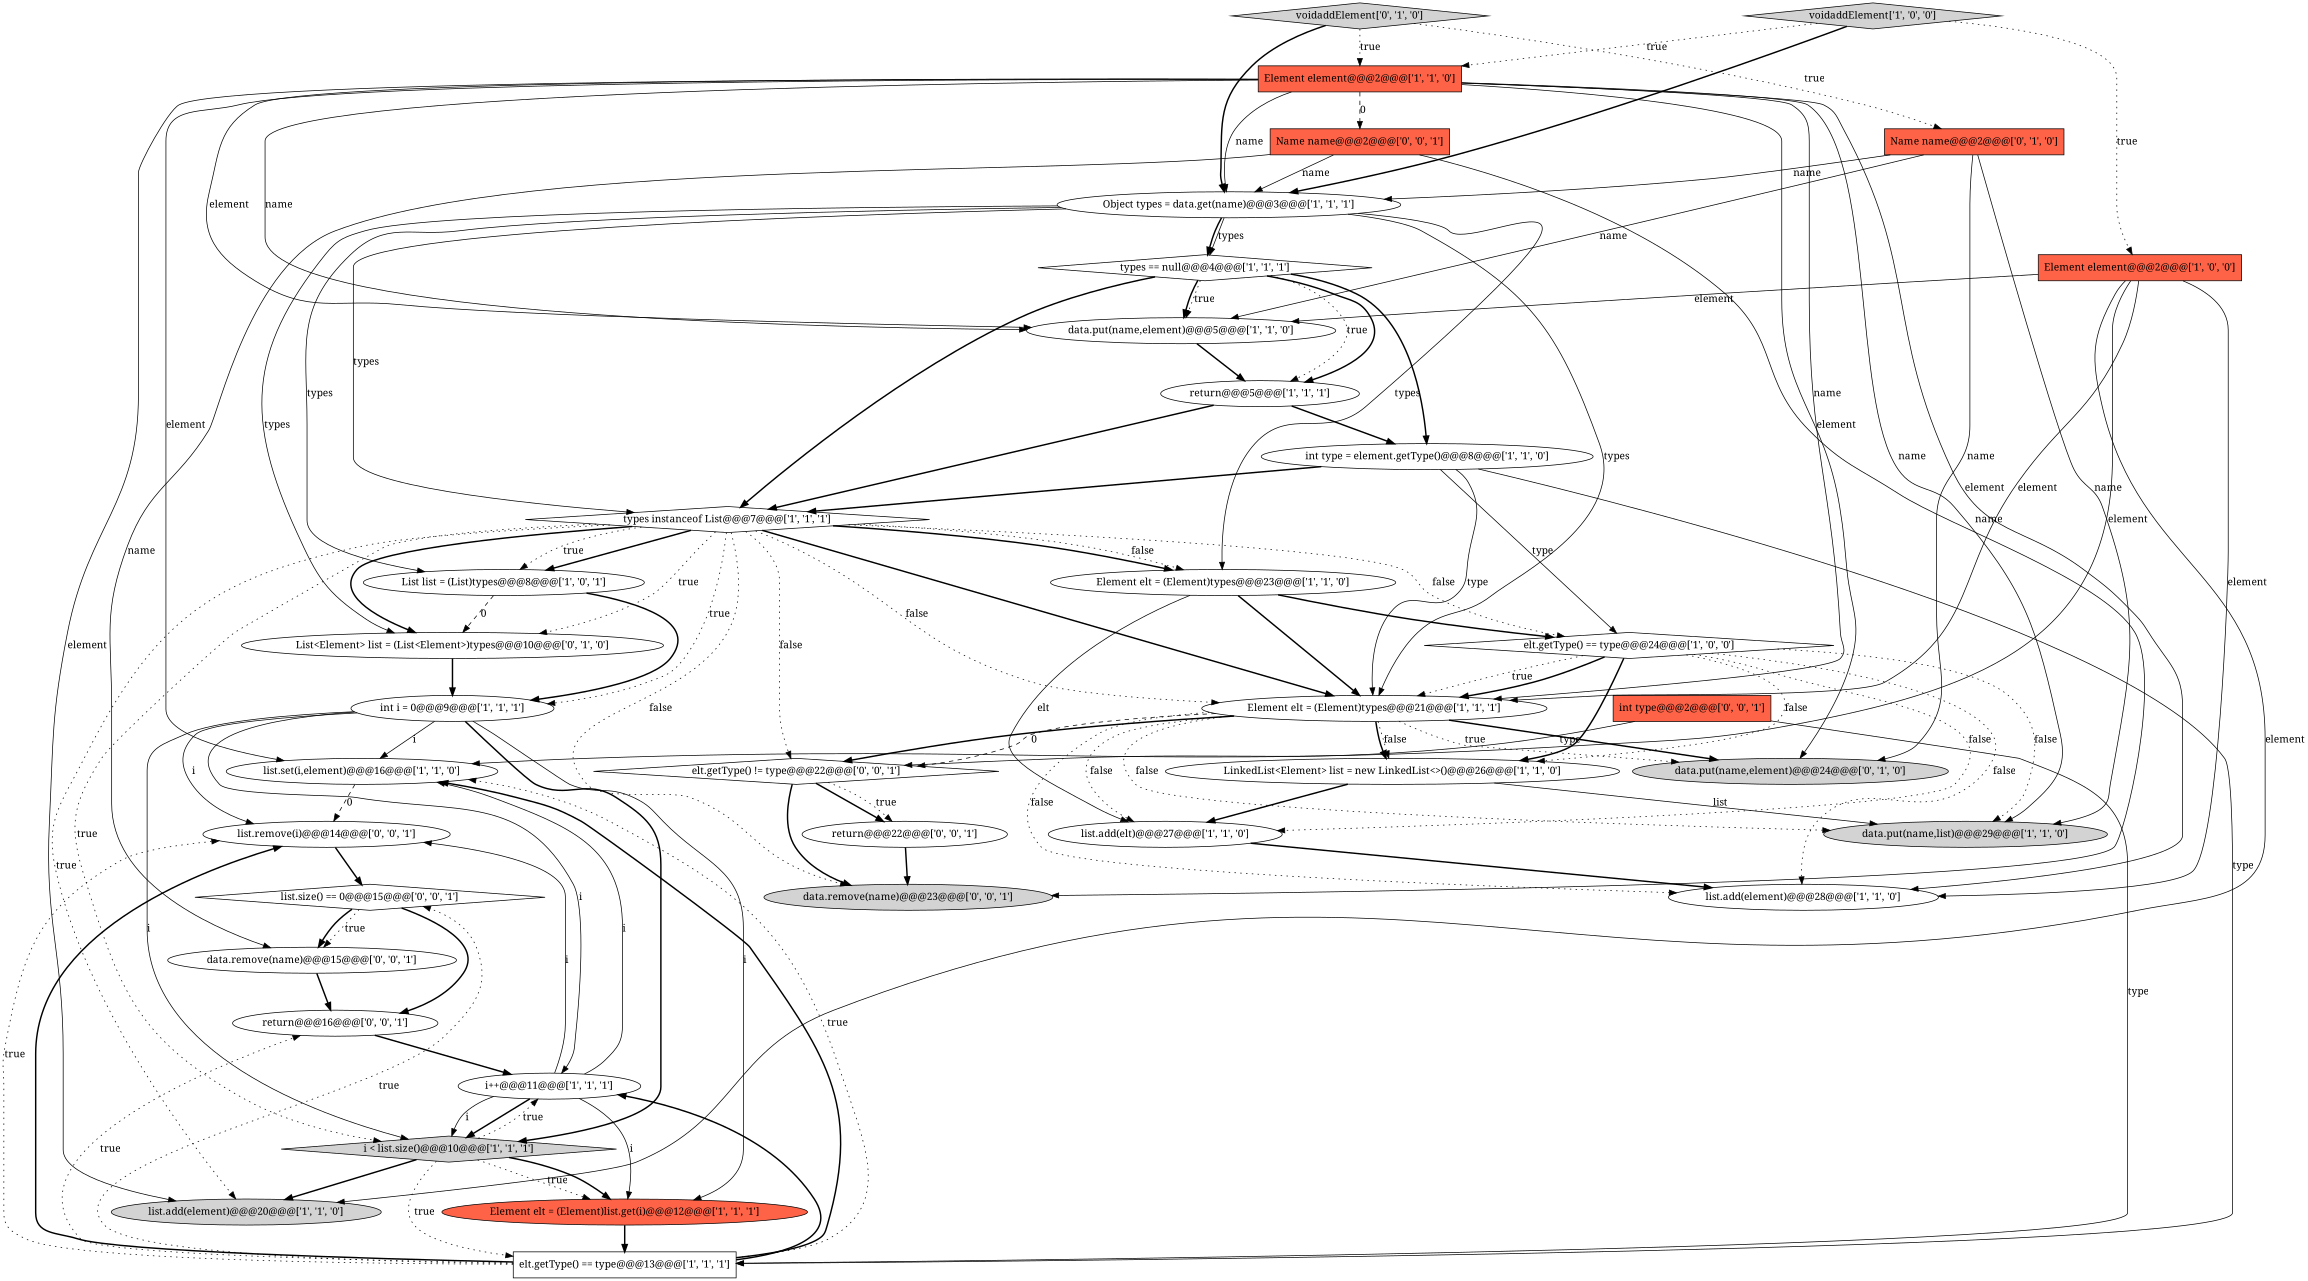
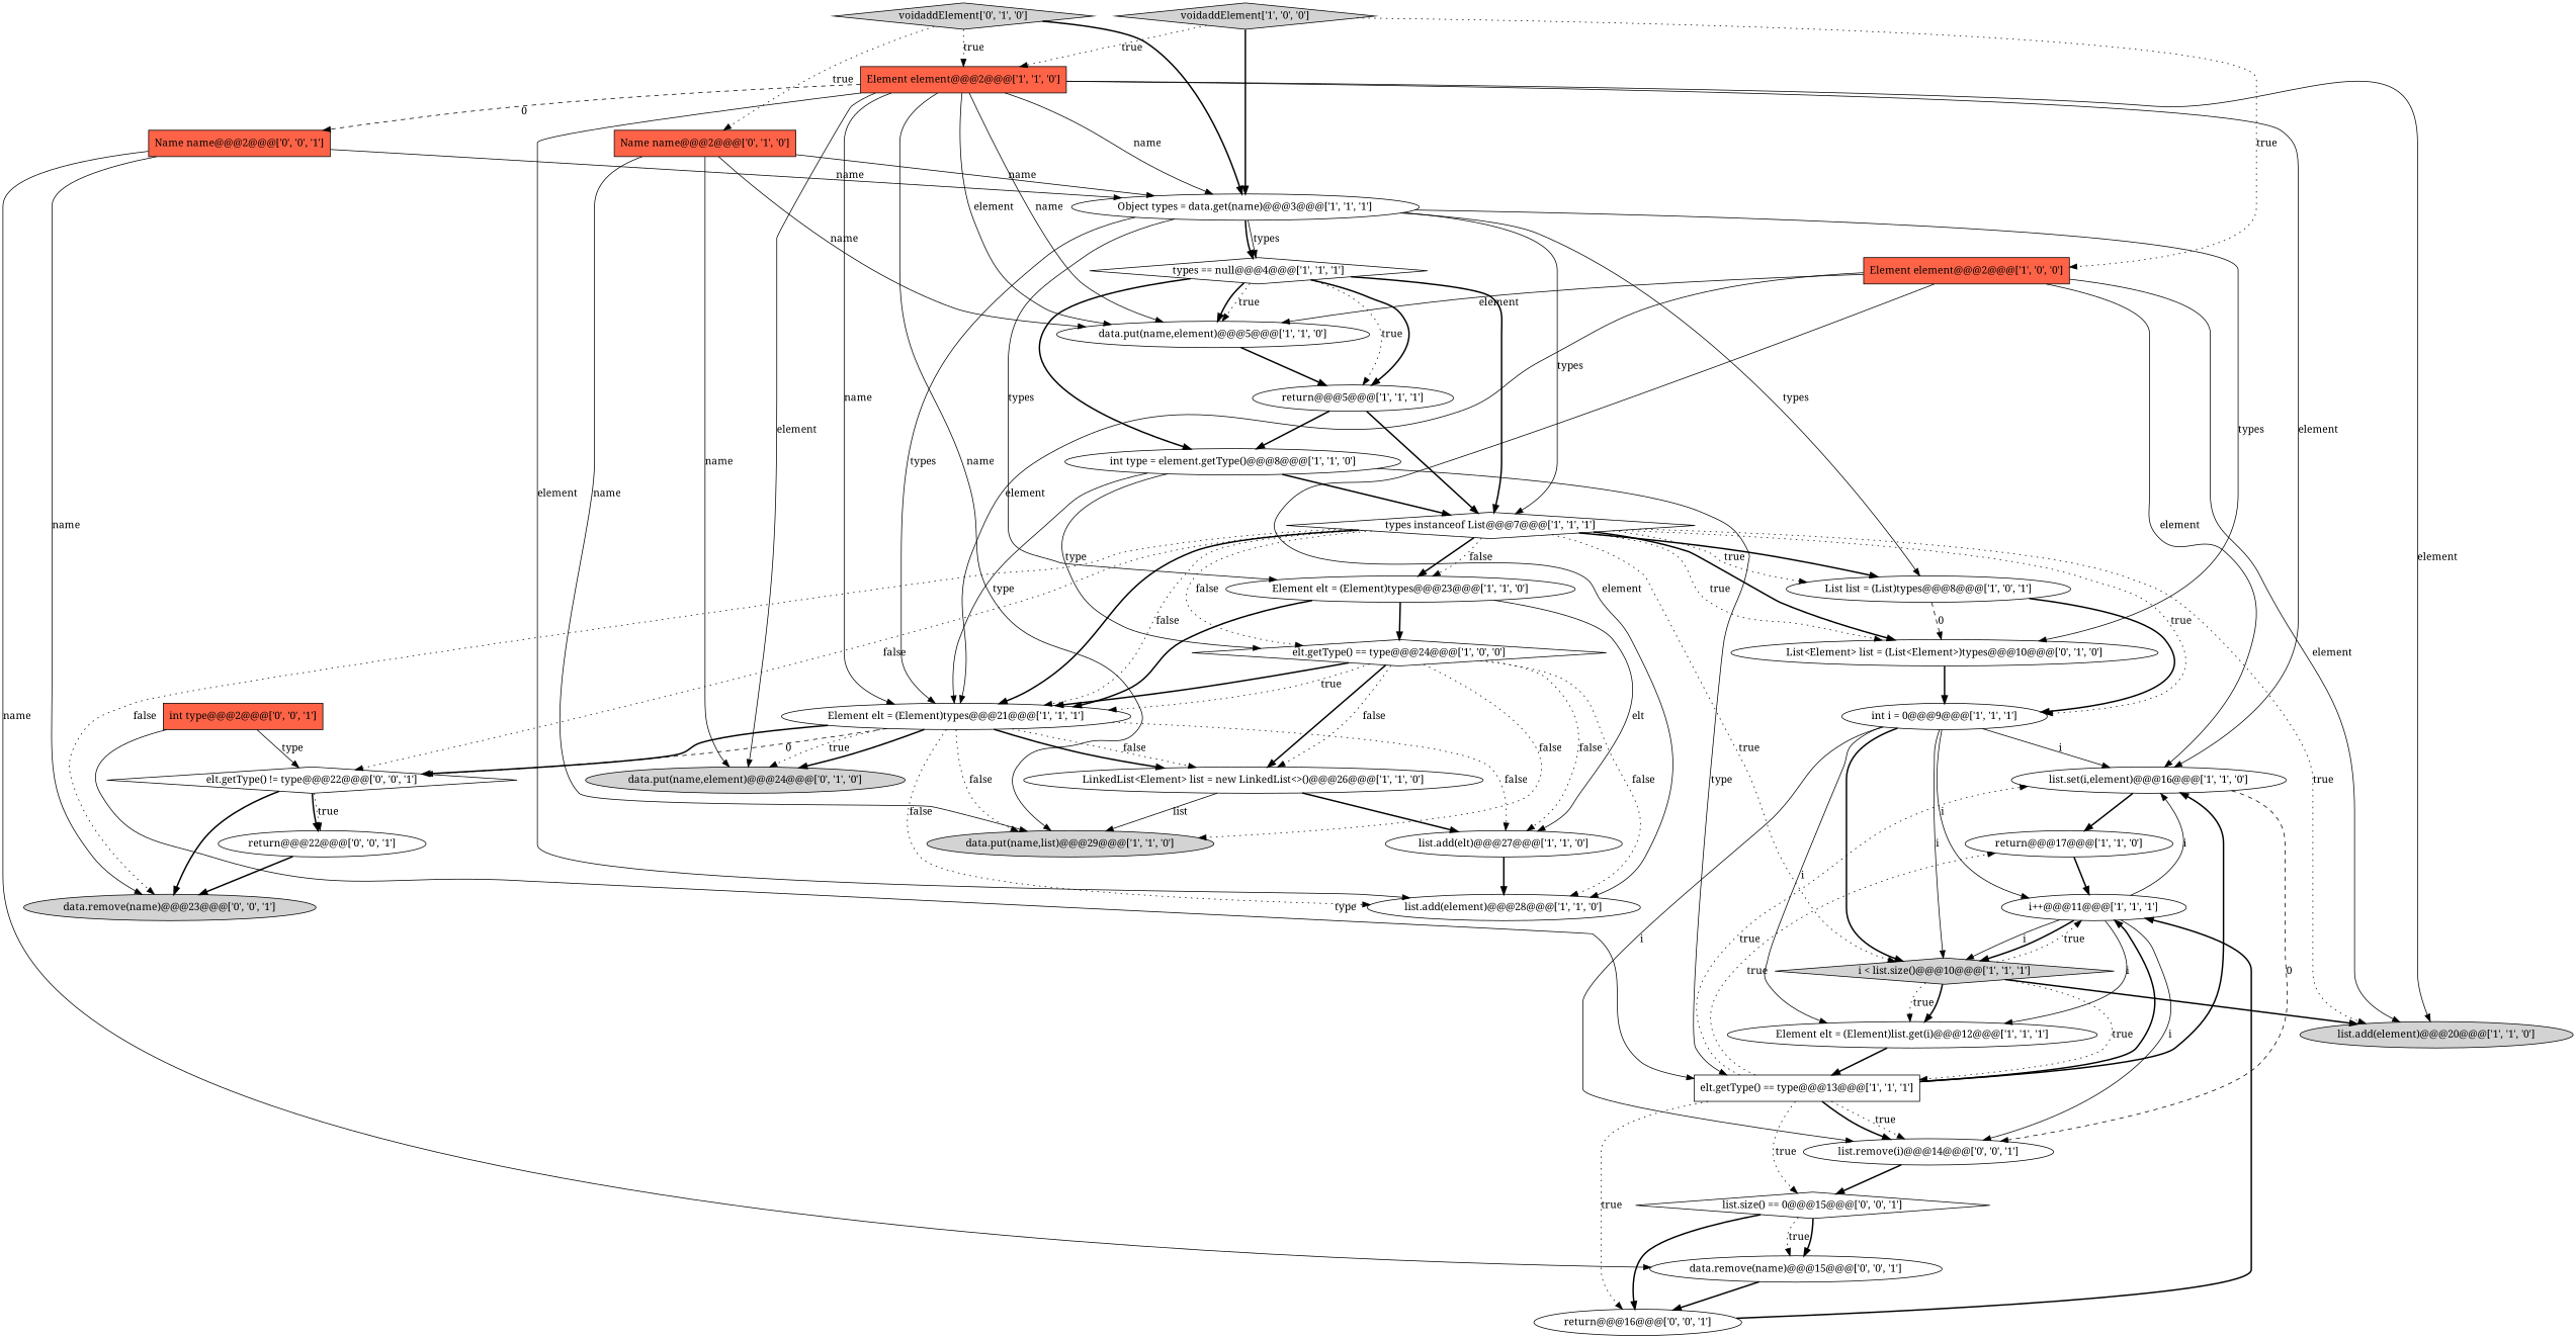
  digraph {
    fontname="Noto Serif"
    node [fillcolor=white fontname="Noto Serif" shape=ellipse style=filled]
    edge [fontname="Noto Serif" style=bold]
    n1 [label="list.set(i,element)@@@16@@@['1', '1', '0']"]
+   n2 [label="return@@@17@@@['1', '1', '0']"]
    n3 [label="list.remove(i)@@@14@@@['0', '0', '1']"]
    n4 [label="i++@@@11@@@['1', '1', '1']"]
    n5 [label="list.size() == 0@@@15@@@['0', '0', '1']" shape=diamond]
    n6 [label="elt.getType() == type@@@24@@@['1', '0', '0']" shape=diamond]
    n7 [label="list.add(elt)@@@27@@@['1', '1', '0']"]
    n8 [label="list.add(element)@@@28@@@['1', '1', '0']"]
    n9 [fillcolor=lightgray label="data.put(name,list)@@@29@@@['1', '1', '0']"]
    n10 [label="Element elt = (Element)types@@@21@@@['1', '1', '1']"]
    n11 [label="LinkedList<Element> list = new LinkedList<>()@@@26@@@['1', '1', '0']"]
    n12 [fillcolor=lightgray label="data.put(name,element)@@@24@@@['0', '1', '0']"]
    n13 [label="elt.getType() != type@@@22@@@['0', '0', '1']" shape=diamond]
-   n14 [fillcolor=tomato label="Element elt = (Element)list.get(i)@@@12@@@['1', '1', '1']"]
+   n14 [label="Element elt = (Element)list.get(i)@@@12@@@['1', '1', '1']"]
    n15 [fillcolor=lightgray label="i < list.size()@@@10@@@['1', '1', '1']" shape=diamond]
    n16 [fillcolor=tomato label="int type@@@2@@@['0', '0', '1']" shape=box]
    n17 [label="elt.getType() == type@@@13@@@['1', '1', '1']" shape=box]
    n18 [label="return@@@16@@@['0', '0', '1']"]
    n19 [fillcolor=lightgray label="data.remove(name)@@@23@@@['0', '0', '1']"]
    n20 [label="return@@@22@@@['0', '0', '1']"]
    n21 [label="data.remove(name)@@@15@@@['0', '0', '1']"]
    n22 [label="Element elt = (Element)types@@@23@@@['1', '1', '0']"]
    n23 [label="Object types = data.get(name)@@@3@@@['1', '1', '1']"]
    n24 [label="List list = (List)types@@@8@@@['1', '0', '1']"]
    n25 [label="types == null@@@4@@@['1', '1', '1']" shape=diamond]
    n26 [label="List<Element> list = (List<Element>)types@@@10@@@['0', '1', '0']"]
    n27 [label="types instanceof List@@@7@@@['1', '1', '1']" shape=diamond]
    n28 [label="int i = 0@@@9@@@['1', '1', '1']"]
    n29 [label="int type = element.getType()@@@8@@@['1', '1', '0']"]
    n30 [label="data.put(name,element)@@@5@@@['1', '1', '0']"]
    n31 [label="return@@@5@@@['1', '1', '1']"]
    n32 [fillcolor=lightgray label="list.add(element)@@@20@@@['1', '1', '0']"]
    n33 [fillcolor=tomato label="Name name@@@2@@@['0', '0', '1']" shape=box]
    n34 [fillcolor=tomato label="Element element@@@2@@@['1', '1', '0']" shape=box]
    n35 [fillcolor=tomato label="Element element@@@2@@@['1', '0', '0']" shape=box]
    n36 [fillcolor=tomato label="Name name@@@2@@@['0', '1', '0']" shape=box]
    n37 [fillcolor=lightgray label="voidaddElement['0', '1', '0']" shape=diamond]
    n38 [fillcolor=lightgray label="voidaddElement['1', '0', '0']" shape=diamond]
+   n1 -> n2
    n1 -> n3 [label=0 style=dashed]
+   n2 -> n4
    n3 -> n5
    n4 -> n1 [label=i style=solid]
    n4 -> n3 [label=i style=solid]
    n4 -> n14 [label=i style=solid]
    n4 -> n15 [label=i style=solid]
    n4 -> n15
    n5 -> n18
    n5 -> n21 [label=true style=dotted]
    n5 -> n21
    n6 -> n7 [label=false style=dotted]
    n6 -> n8 [label=false style=dotted]
    n6 -> n9 [label=false style=dotted]
    n6 -> n10 [label=true style=dotted]
    n6 -> n10
    n6 -> n11
    n6 -> n11 [label=false style=dotted]
    n7 -> n8
    n10 -> n7 [label=false style=dotted]
    n10 -> n8 [label=false style=dotted]
    n10 -> n9 [label=false style=dotted]
    n10 -> n11 [label=false style=dotted]
    n10 -> n11
    n10 -> n12
    n10 -> n12 [label=true style=dotted]
    n10 -> n13 [label=0 style=dashed]
    n10 -> n13
    n11 -> n7
    n11 -> n9 [label=list style=solid]
    n13 -> n19
    n13 -> n20
    n13 -> n20 [label=true style=dotted]
    n14 -> n17
    n15 -> n4 [label=true style=dotted]
    n15 -> n14 [label=true style=dotted]
    n15 -> n14
    n15 -> n17 [label=true style=dotted]
    n15 -> n32
    n16 -> n13 [label=type style=solid]
    n16 -> n17 [label=type style=solid]
    n17 -> n1
    n17 -> n1 [label=true style=dotted]
+   n17 -> n2 [label=true style=dotted]
    n17 -> n3 [label=true style=dotted]
    n17 -> n3
    n17 -> n4
    n17 -> n5 [label=true style=dotted]
    n17 -> n18 [label=true style=dotted]
    n18 -> n4
    n20 -> n19
    n21 -> n18
    n22 -> n6
    n22 -> n7 [label=elt style=solid]
    n22 -> n10
    n23 -> n10 [label=types style=solid]
    n23 -> n22 [label=types style=solid]
    n23 -> n24 [label=types style=solid]
    n23 -> n25 [label=types style=solid]
    n23 -> n25
    n23 -> n26 [label=types style=solid]
    n23 -> n27 [label=types style=solid]
    n24 -> n26 [label=0 style=dashed]
    n24 -> n28
    n25 -> n27
    n25 -> n29
    n25 -> n30 [label=true style=dotted]
    n25 -> n30
    n25 -> n31 [label=true style=dotted]
    n25 -> n31
    n26 -> n28
    n27 -> n6 [label=false style=dotted]
    n27 -> n10 [label=false style=dotted]
    n27 -> n10
    n27 -> n13 [label=false style=dotted]
    n27 -> n15 [label=true style=dotted]
    n27 -> n19 [label=false style=dotted]
    n27 -> n22
    n27 -> n22 [label=false style=dotted]
    n27 -> n24 [label=true style=dotted]
    n27 -> n24
    n27 -> n26
    n27 -> n26 [label=true style=dotted]
    n27 -> n28 [label=true style=dotted]
    n27 -> n32 [label=true style=dotted]
    n28 -> n1 [label=i style=solid]
    n28 -> n3 [label=i style=solid]
    n28 -> n4 [label=i style=solid]
    n28 -> n14 [label=i style=solid]
    n28 -> n15
    n28 -> n15 [label=i style=solid]
    n29 -> n6 [label=type style=solid]
    n29 -> n10 [label=type style=solid]
    n29 -> n17 [label=type style=solid]
    n29 -> n27
    n30 -> n31
    n31 -> n27
    n31 -> n29
    n33 -> n19 [label=name style=solid]
    n33 -> n21 [label=name style=solid]
    n33 -> n23 [label=name style=solid]
    n34 -> n1 [label=element style=solid]
    n34 -> n8 [label=element style=solid]
    n34 -> n9 [label=name style=solid]
    n34 -> n10 [label=name style=solid]
    n34 -> n12 [label=element style=solid]
    n34 -> n23 [label=name style=solid]
    n34 -> n30 [label=element style=solid]
    n34 -> n30 [label=name style=solid]
    n34 -> n32 [label=element style=solid]
    n34 -> n33 [label=0 style=dashed]
    n35 -> n1 [label=element style=solid]
    n35 -> n8 [label=element style=solid]
    n35 -> n10 [label=element style=solid]
    n35 -> n30 [label=element style=solid]
    n35 -> n32 [label=element style=solid]
    n36 -> n9 [label=name style=solid]
    n36 -> n12 [label=name style=solid]
    n36 -> n23 [label=name style=solid]
    n36 -> n30 [label=name style=solid]
    n37 -> n23
    n37 -> n34 [label=true style=dotted]
    n37 -> n36 [label=true style=dotted]
    n38 -> n23
    n38 -> n34 [label=true style=dotted]
    n38 -> n35 [label=true style=dotted]
  }
